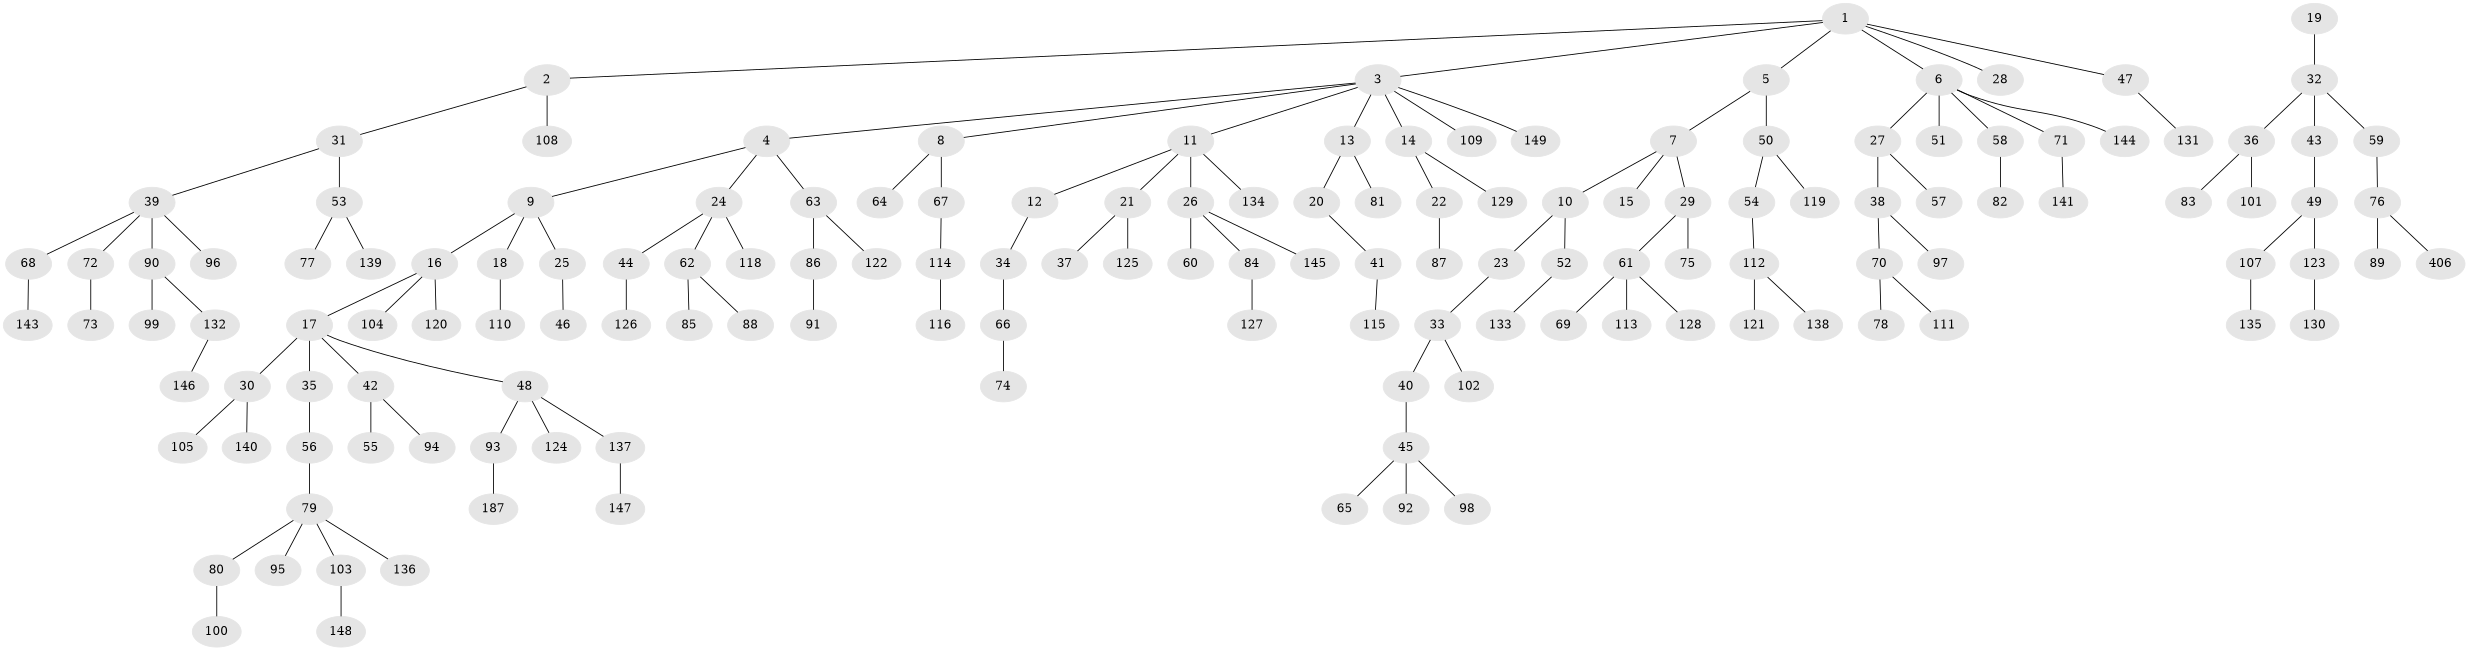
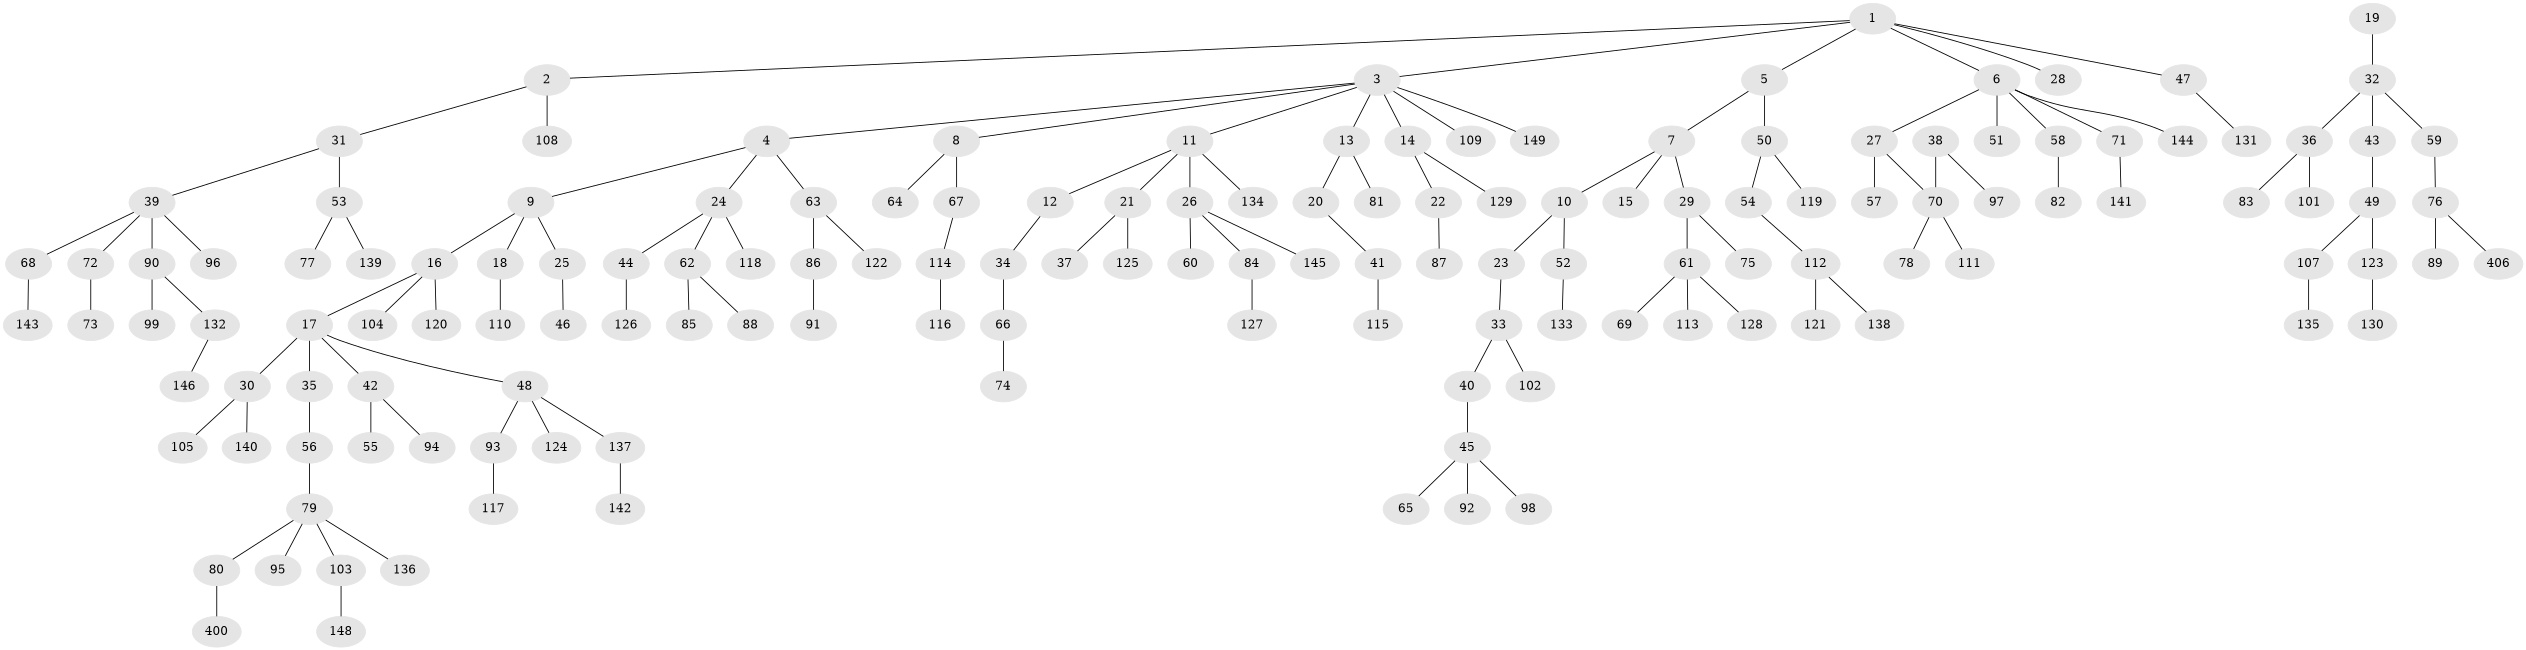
  graph {
    node [color=gray90 style=filled]
    1
    2
    3
    5
    6
    28
    47
    31
    108
    4
    8
    11
    13
    14
    109
    149
    7
    50
    27
    51
    58
    71
    144
    131
    39
    53
    9
    24
    63
    64
    67
    12
    21
    26
    134
    20
    81
    22
    129
    16
    18
    25
    44
    62
    118
    86
    122
    10
    15
    29
    19
    32
    54
    119
    38
    57
    82
    141
    23
    52
    61
    75
    114
    17
    104
    120
    110
    46
    33
    133
    34
    37
    125
    60
    84
    145
    66
    41
    87
    30
    35
    42
    48
    105
    140
    56
    55
    94
    93
    124
    137
    36
    43
    59
    115
    40
    102
    126
    85
    88
    127
    70
    97
    69
    113
    128
    68
    72
    90
    96
    77
    139
    83
    101
    49
    76
    45
    74
    79
    78
    111
    143
    73
    99
    132
    65
    92
    98
    107
    123
-   117 [label=187]
-   142 [label=147]
+   117
+   142
    135
    130
    112
    121
    138
    80
    95
    103
    136
    89
    n143 [label=406]
    91
    116
-   100
+   100 [label=400]
    148
    146
    1 -- 2
    1 -- 3
    1 -- 5
    1 -- 6
    1 -- 28
    1 -- 47
    2 -- 31
    2 -- 108
    3 -- 4
    3 -- 8
    3 -- 11
    3 -- 13
    3 -- 14
    3 -- 109
    3 -- 149
    5 -- 7
    5 -- 50
    6 -- 27
    6 -- 51
    6 -- 58
    6 -- 71
    6 -- 144
    47 -- 131
    31 -- 39
    31 -- 53
    4 -- 9
    4 -- 24
    4 -- 63
    8 -- 64
    8 -- 67
    11 -- 12
    11 -- 21
    11 -- 26
    11 -- 134
    13 -- 20
    13 -- 81
    14 -- 22
    14 -- 129
    7 -- 10
    7 -- 15
    7 -- 29
    50 -- 54
    50 -- 119
-   27 -- 38
+   27 -- 70
    27 -- 57
    58 -- 82
    71 -- 141
    39 -- 68
    39 -- 72
    39 -- 90
    39 -- 96
    53 -- 77
    53 -- 139
    9 -- 16
    9 -- 18
    9 -- 25
    24 -- 44
    24 -- 62
    24 -- 118
    63 -- 86
    63 -- 122
    67 -- 114
    12 -- 34
    21 -- 37
    21 -- 125
    26 -- 60
    26 -- 84
    26 -- 145
    20 -- 41
    22 -- 87
    16 -- 17
    16 -- 104
    16 -- 120
    18 -- 110
    25 -- 46
    44 -- 126
    62 -- 85
    62 -- 88
    86 -- 91
    10 -- 23
    10 -- 52
    29 -- 61
    29 -- 75
    19 -- 32
    32 -- 36
    32 -- 43
    32 -- 59
    54 -- 112
    38 -- 70
    38 -- 97
    23 -- 33
    52 -- 133
    61 -- 69
    61 -- 113
    61 -- 128
    114 -- 116
    17 -- 30
    17 -- 35
    17 -- 42
    17 -- 48
    33 -- 40
    33 -- 102
    34 -- 66
    84 -- 127
    66 -- 74
    41 -- 115
    30 -- 105
    30 -- 140
    35 -- 56
    42 -- 55
    42 -- 94
    48 -- 93
    48 -- 124
    48 -- 137
    56 -- 79
    93 -- 117
    137 -- 142
    36 -- 83
    36 -- 101
    43 -- 49
    59 -- 76
    40 -- 45
    70 -- 78
    70 -- 111
    68 -- 143
    72 -- 73
    90 -- 99
    90 -- 132
    49 -- 107
    49 -- 123
    76 -- 89
    76 -- n143
    45 -- 65
    45 -- 92
    45 -- 98
    79 -- 80
    79 -- 95
    79 -- 103
    79 -- 136
    132 -- 146
    107 -- 135
    123 -- 130
    112 -- 121
    112 -- 138
    80 -- 100
    103 -- 148
  }
